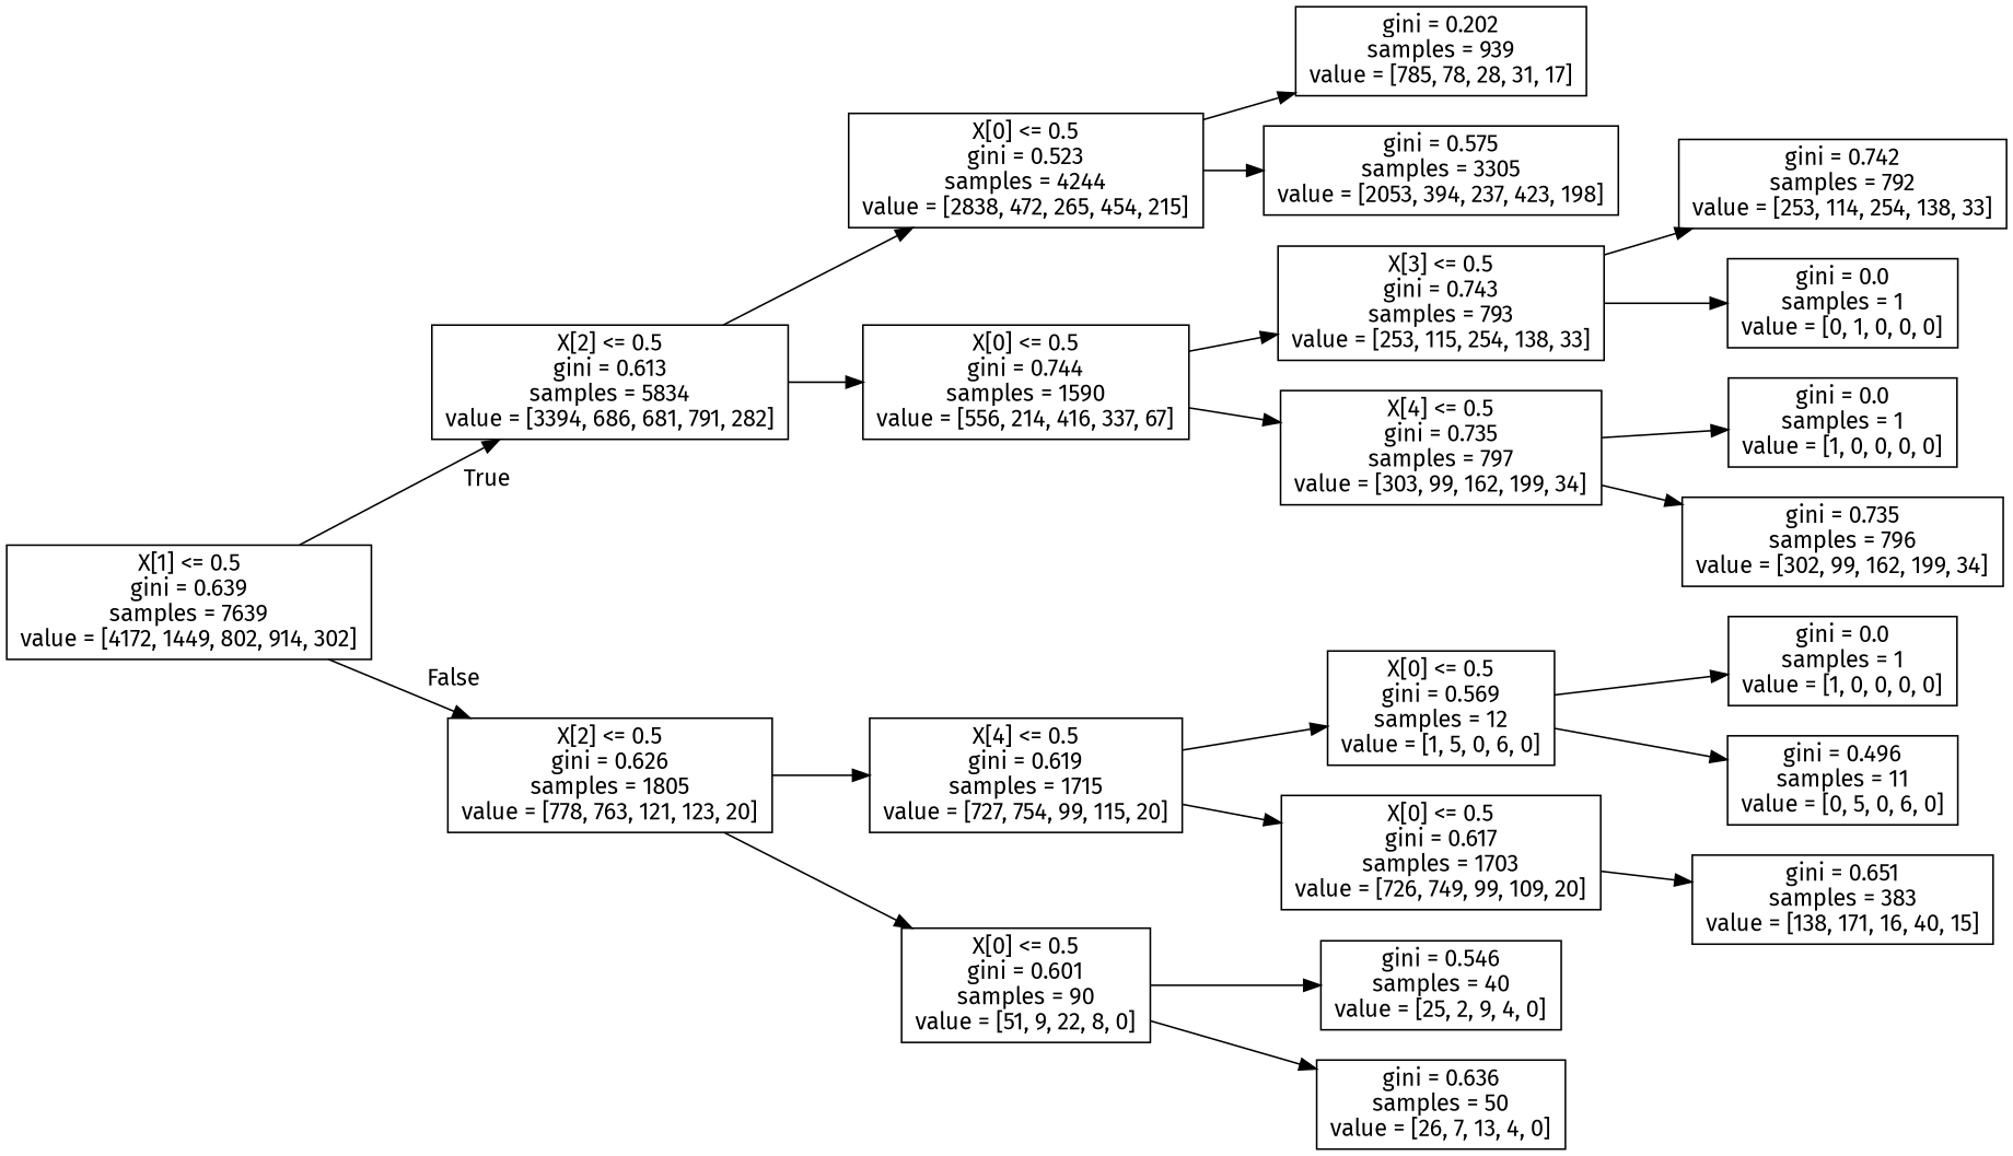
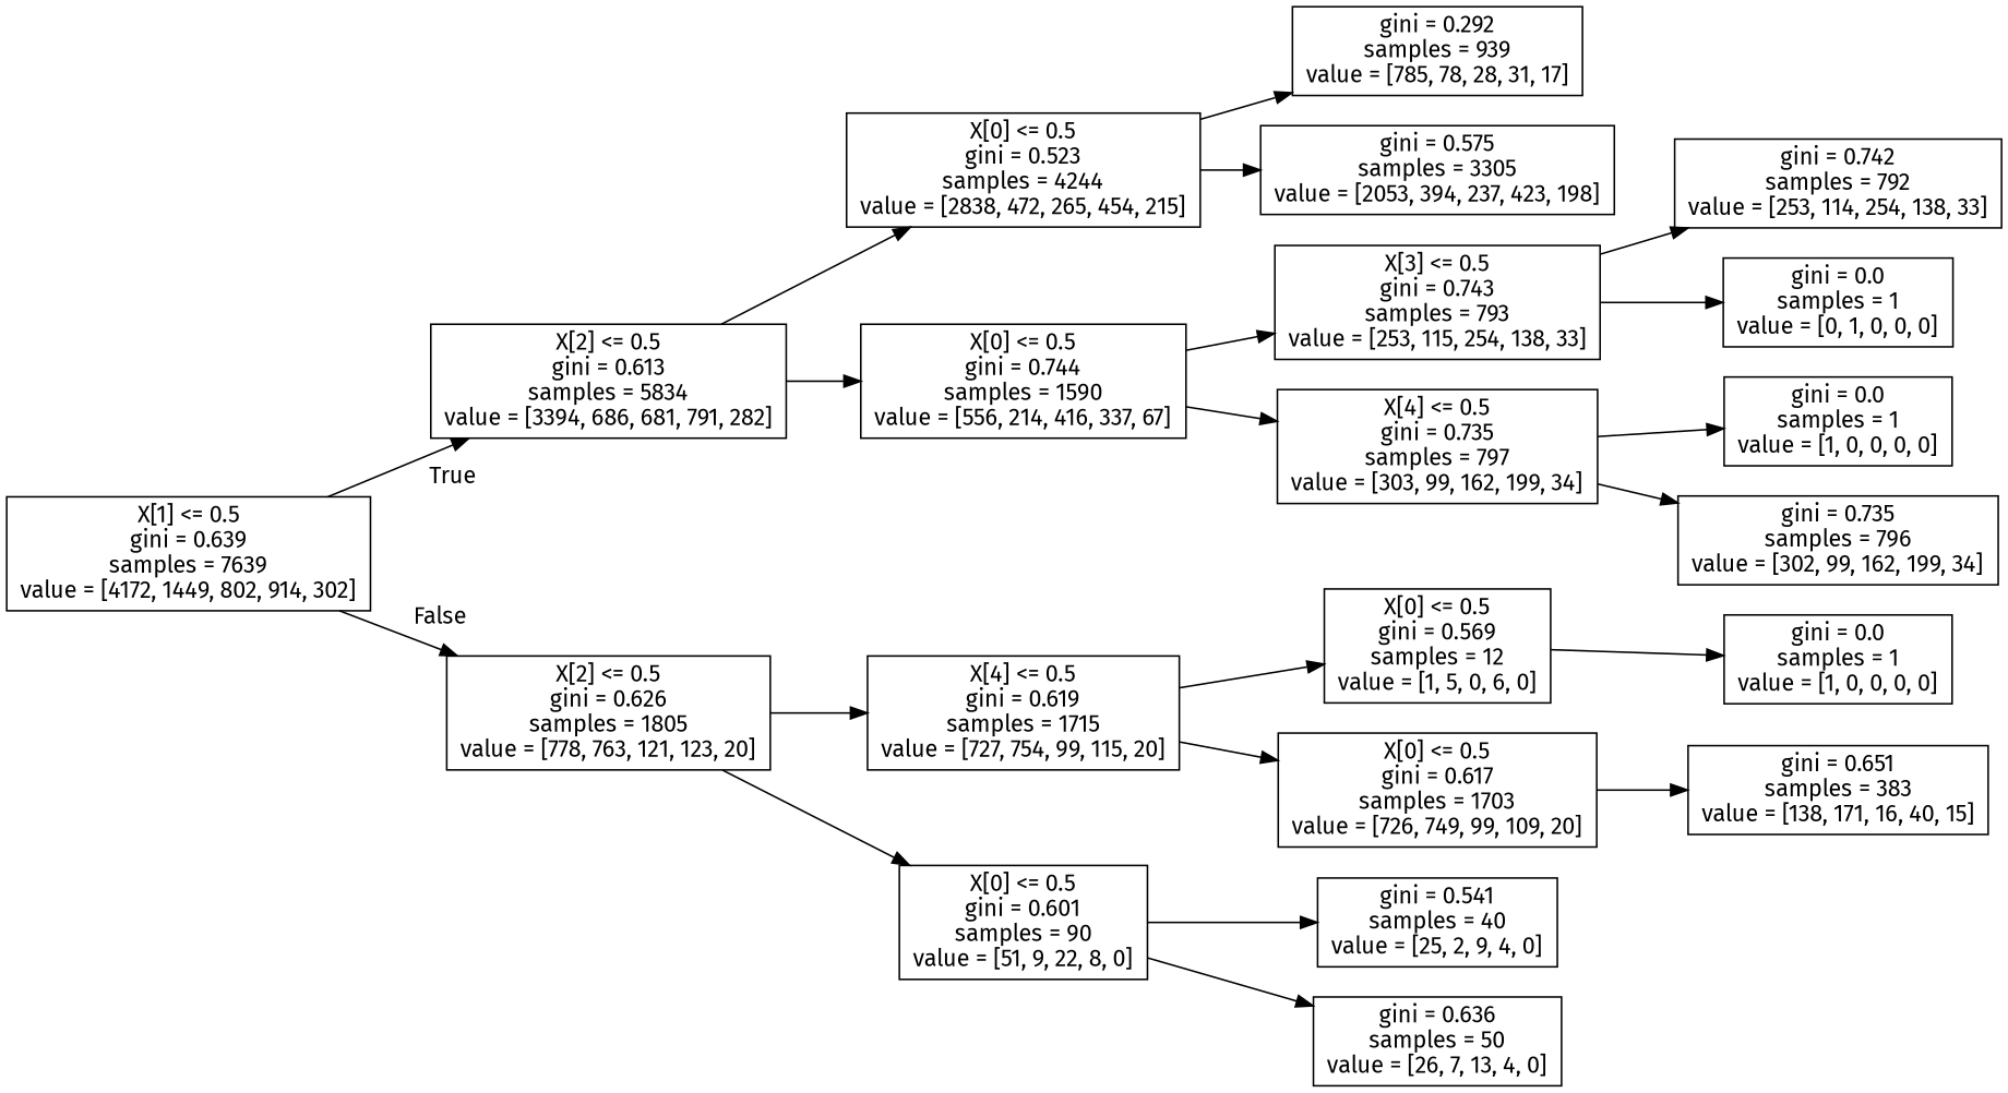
  digraph {
    fontname="Fira Sans"
    rankdir=LR
    node [fontname="Fira Sans" shape=box]
    edge [fontname="Fira Sans"]
    n1 [label="X[1] <= 0.5\ngini = 0.639\nsamples = 7639\nvalue = [4172, 1449, 802, 914, 302]"]
    n2 [label="X[2] <= 0.5\ngini = 0.613\nsamples = 5834\nvalue = [3394, 686, 681, 791, 282]"]
    n3 [label="X[2] <= 0.5\ngini = 0.626\nsamples = 1805\nvalue = [778, 763, 121, 123, 20]"]
    n4 [label="X[0] <= 0.5\ngini = 0.523\nsamples = 4244\nvalue = [2838, 472, 265, 454, 215]"]
    n5 [label="X[0] <= 0.5\ngini = 0.744\nsamples = 1590\nvalue = [556, 214, 416, 337, 67]"]
    n6 [label="X[4] <= 0.5\ngini = 0.619\nsamples = 1715\nvalue = [727, 754, 99, 115, 20]"]
    n7 [label="X[0] <= 0.5\ngini = 0.601\nsamples = 90\nvalue = [51, 9, 22, 8, 0]"]
-   n8 [label="gini = 0.202\nsamples = 939\nvalue = [785, 78, 28, 31, 17]"]
+   n8 [label="gini = 0.292\nsamples = 939\nvalue = [785, 78, 28, 31, 17]"]
    n9 [label="gini = 0.575\nsamples = 3305\nvalue = [2053, 394, 237, 423, 198]"]
    n10 [label="X[3] <= 0.5\ngini = 0.743\nsamples = 793\nvalue = [253, 115, 254, 138, 33]"]
    n11 [label="X[4] <= 0.5\ngini = 0.735\nsamples = 797\nvalue = [303, 99, 162, 199, 34]"]
    n12 [label="gini = 0.742\nsamples = 792\nvalue = [253, 114, 254, 138, 33]"]
    n13 [label="gini = 0.0\nsamples = 1\nvalue = [0, 1, 0, 0, 0]"]
    n14 [label="gini = 0.0\nsamples = 1\nvalue = [1, 0, 0, 0, 0]"]
    n15 [label="gini = 0.735\nsamples = 796\nvalue = [302, 99, 162, 199, 34]"]
    n16 [label="X[0] <= 0.5\ngini = 0.569\nsamples = 12\nvalue = [1, 5, 0, 6, 0]"]
    n17 [label="X[0] <= 0.5\ngini = 0.617\nsamples = 1703\nvalue = [726, 749, 99, 109, 20]"]
-   n18 [label="gini = 0.546\nsamples = 40\nvalue = [25, 2, 9, 4, 0]"]
+   n18 [label="gini = 0.541\nsamples = 40\nvalue = [25, 2, 9, 4, 0]"]
    n19 [label="gini = 0.636\nsamples = 50\nvalue = [26, 7, 13, 4, 0]"]
    n20 [label="gini = 0.0\nsamples = 1\nvalue = [1, 0, 0, 0, 0]"]
-   n21 [label="gini = 0.496\nsamples = 11\nvalue = [0, 5, 0, 6, 0]"]
    n22 [label="gini = 0.651\nsamples = 383\nvalue = [138, 171, 16, 40, 15]"]
    n1 -> n2 [headlabel=True labelangle=45 labeldistance=2.5]
    n1 -> n3 [headlabel=False labelangle=-45 labeldistance=2.5]
    n2 -> n4
    n2 -> n5
    n3 -> n6
    n3 -> n7
    n4 -> n8
    n4 -> n9
    n5 -> n10
    n5 -> n11
    n6 -> n16
    n6 -> n17
    n7 -> n18
    n7 -> n19
    n10 -> n12
    n10 -> n13
    n11 -> n14
    n11 -> n15
    n16 -> n20
-   n16 -> n21
    n17 -> n22
  }
